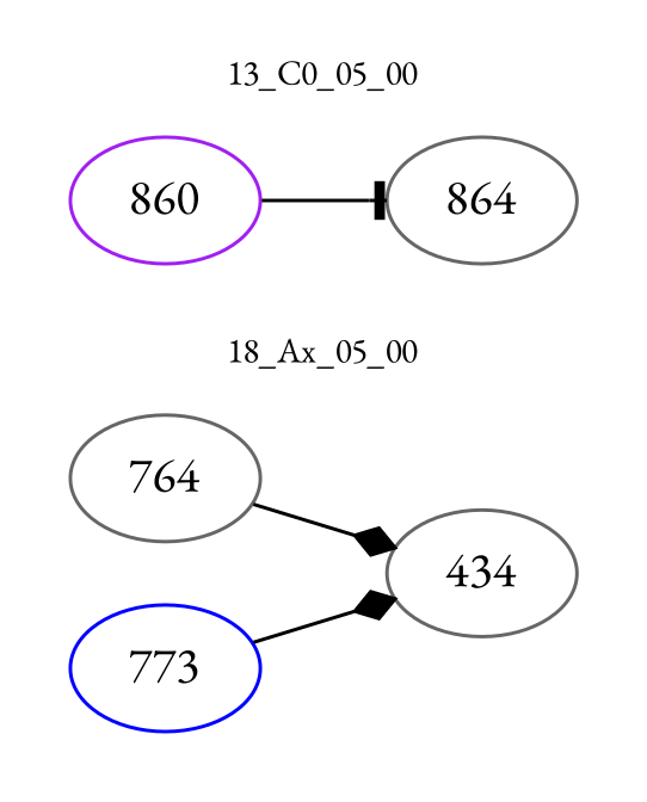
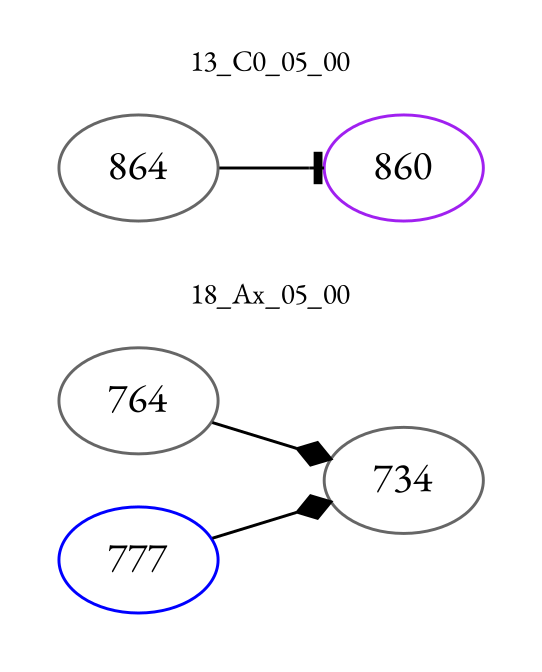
  digraph {
    fontname="EB Garamond"
    rankdir=LR
    node [color=gray40 fontname="EB Garamond"]
    edge [arrowhead=diamond color=black fontname="EB Garamond"]
    n1 [label=764]
-   n2 [label=434]
-   n3 [color=blue label=773]
+   n2 [label=734]
+   n3 [color=blue label=777]
    n4 [label=864]
    n5 [color=purple label=860]
    subgraph cluster_1 {
      color=white
      fontsize=10
      label="18_Ax_05_00"
      n1
      n2
      n3
    }
    subgraph cluster_2 {
      color=white
      fontsize=10
      label="13_C0_05_00"
      n4
      n5
    }
    n1 -> n2
    n3 -> n2
-   n5 -> n4 [arrowhead=tee]
+   n4 -> n5 [arrowhead=tee]
  }
